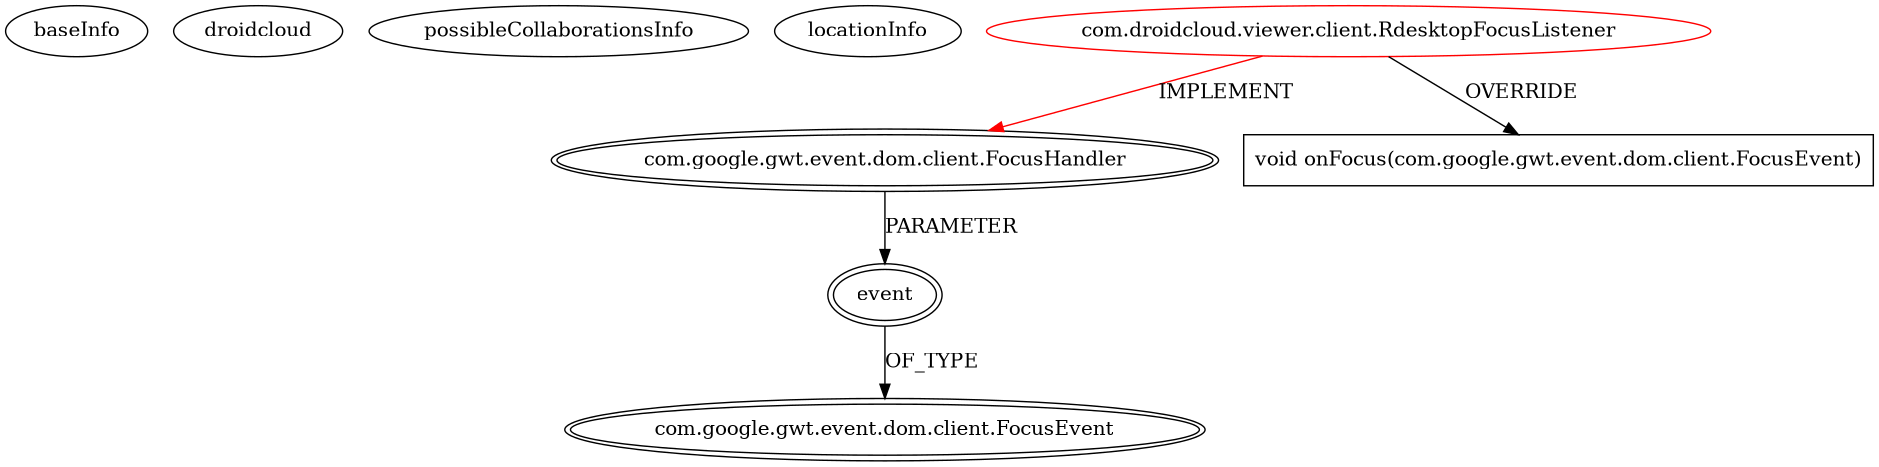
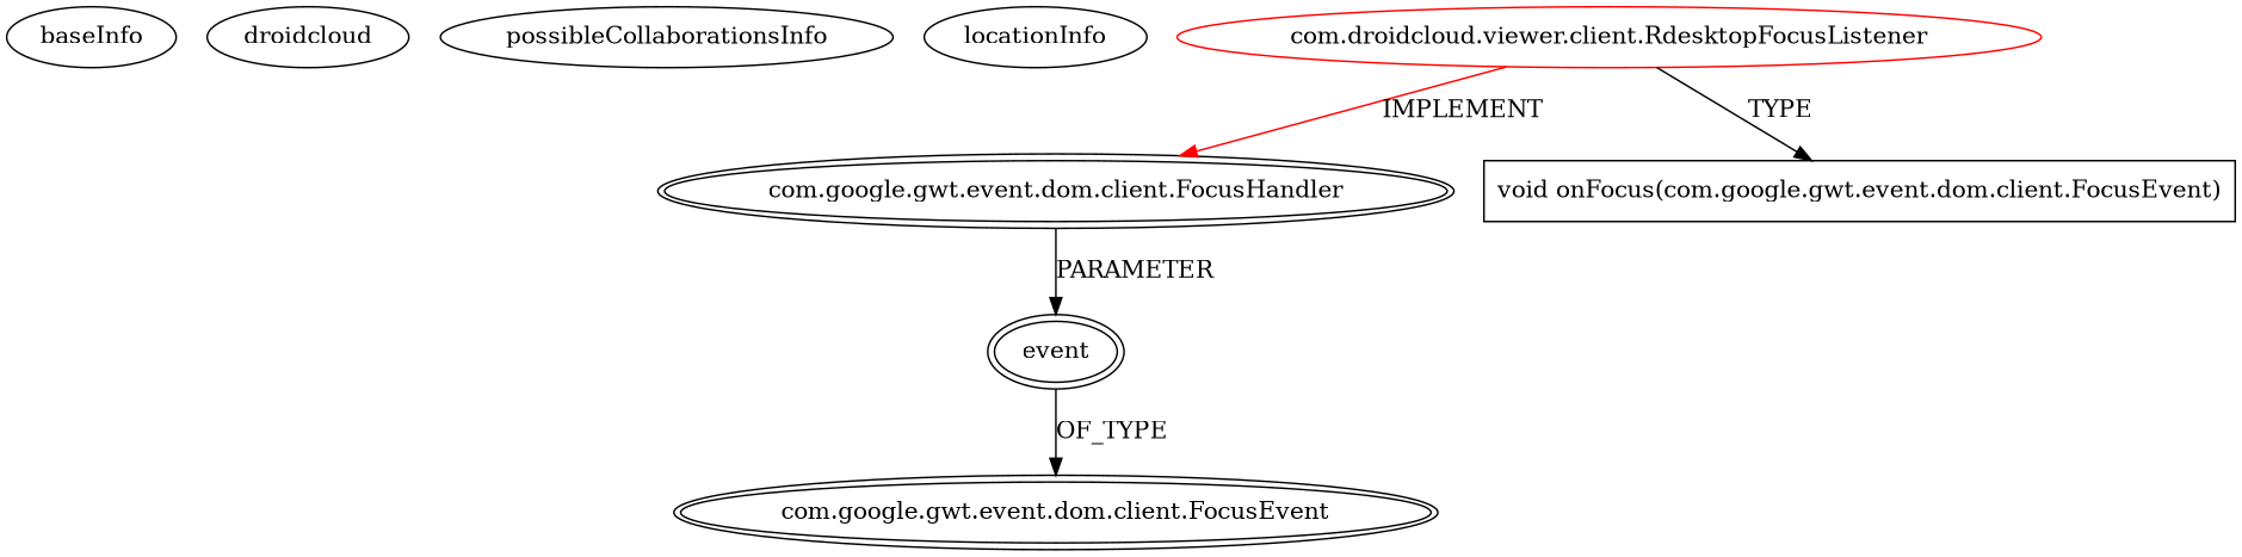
  digraph {
    baseInfo [category=extension_graph graphId=842 isAnonymous=false possibleRelation=false]
    n2 [0="com.google.gwt.event.dom.client.FocusHandler" label=droidcloud]
    possibleCollaborationsInfo
    locationInfo [contextSignature=RdesktopFocusListener filePath="/betacraft-RdpGwtClient/RdpGwtClient-master/src/com/droidcloud/viewer/client/RdesktopFocusListener.java" graphId=842 projectName="betacraft-RdpGwtClient"]
    n5 [color=red isFrameworkType=false label="com.droidcloud.viewer.client.RdesktopFocusListener" vertexType=ROOT_CLIENT_CLASS_DECLARATION]
    n6 [isFrameworkType=true label="com.google.gwt.event.dom.client.FocusHandler" peripheries=2 vertexType=FRAMEWORK_INTERFACE_TYPE]
    n7 [isFrameworkType=false label="void onFocus(com.google.gwt.event.dom.client.FocusEvent)" shape=box vertexType=OVERRIDING_METHOD_DECLARATION]
    n8 [isFrameworkType=true label=event peripheries=2 vertexType=PARAMETER_DECLARATION]
    n9 [isFrameworkType=true label="com.google.gwt.event.dom.client.FocusEvent" peripheries=2 vertexType=FRAMEWORK_CLASS_TYPE]
    n5 -> n6 [color=red label=IMPLEMENT]
-   n5 -> n7 [label=OVERRIDE]
+   n5 -> n7 [label=TYPE]
    n6 -> n8 [label=PARAMETER]
    n8 -> n9 [label=OF_TYPE]
  }
